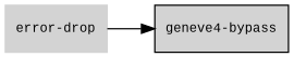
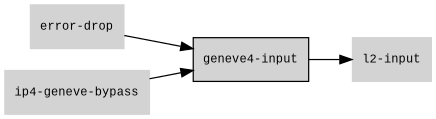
  digraph {
    fontname="Liberation Mono"
    rankdir=LR
    node [color=lightgray fillcolor=lightgray fontcolor=black fontname="Liberation Mono" fontsize=10 shape=box style=filled]
    edge [fontname="Liberation Mono" fontsize=8]
-   "geneve4-input" [color=black label="geneve4-bypass"]
+   "geneve4-input" [color=black]
+   "l2-input"
    "error-drop"
+   "ip4-geneve-bypass"
+   "geneve4-input" -> "l2-input"
    "error-drop" -> "geneve4-input"
+   "ip4-geneve-bypass" -> "geneve4-input"
  }
